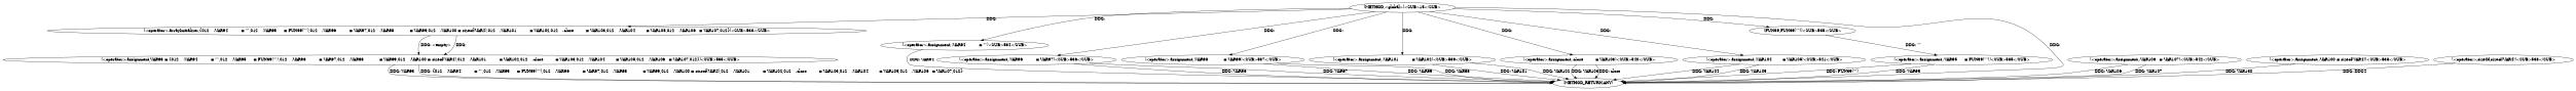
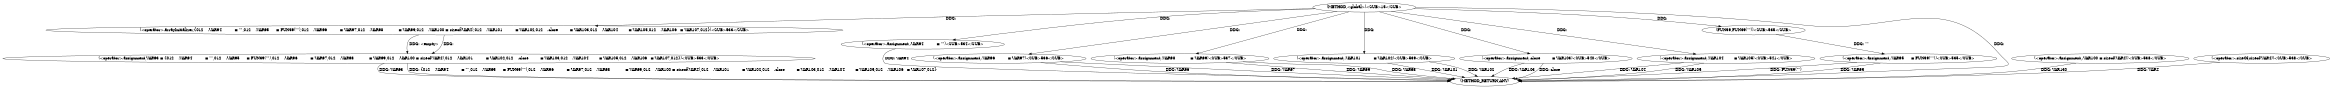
  digraph {
    n1 [label="(METHOD,&lt;global&gt;)<SUB>15</SUB>"]
    n2 [label="(&lt;operator&gt;.arrayInitializer,{\012    .VAR94           = &quot;&quot;,\012    .VAR95      = FUN39(&quot;&quot;),\012    .VAR96           = VAR97,\012    .VAR98             = VAR99,\012    .VAR100 = sizeof(VAR4),\012    .VAR101           = VAR102,\012    .close          = VAR103,\012    .VAR104         = VAR105,\012    .VAR106   = VAR107,\012})<SUB>533</SUB>"]
    n3 [label="(&lt;operator&gt;.assignment,.VAR94           = &quot;&quot;)<SUB>534</SUB>"]
    n4 [label="(&lt;operator&gt;.assignment,.VAR96           = VAR97)<SUB>536</SUB>"]
    n5 [label="(&lt;operator&gt;.assignment,.VAR98             = VAR99)<SUB>537</SUB>"]
    n6 [label="(&lt;operator&gt;.assignment,.VAR101           = VAR102)<SUB>539</SUB>"]
    n7 [label="(&lt;operator&gt;.assignment,.close          = VAR103)<SUB>540</SUB>"]
    n8 [label="(&lt;operator&gt;.assignment,.VAR104         = VAR105)<SUB>541</SUB>"]
    n9 [label="(FUN39,FUN39(&quot;&quot;))<SUB>535</SUB>"]
    n10 [label="(METHOD_RETURN,ANY)"]
    n11 [label="(&lt;operator&gt;.assignment,VAR93 = {\012    .VAR94           = &quot;&quot;,\012    .VAR95      = FUN39(&quot;&quot;),\012    .VAR96           = VAR97,\012    .VAR98             = VAR99,\012    .VAR100 = sizeof(VAR4),\012    .VAR101           = VAR102,\012    .close          = VAR103,\012    .VAR104         = VAR105,\012    .VAR106   = VAR107,\012})<SUB>533</SUB>"]
-   n12 [label="(&lt;operator&gt;.assignment,.VAR106   = VAR107)<SUB>542</SUB>"]
    n13 [label="(&lt;operator&gt;.assignment,.VAR95      = FUN39(&quot;&quot;))<SUB>535</SUB>"]
    n14 [label="(&lt;operator&gt;.assignment,.VAR100 = sizeof(VAR4))<SUB>538</SUB>"]
    n15 [label="(&lt;operator&gt;.sizeOf,sizeof(VAR4))<SUB>538</SUB>"]
    n1 -> n2 [label="DDG: "]
    n1 -> n3 [label="DDG: "]
    n1 -> n4 [label="DDG: "]
    n1 -> n5 [label="DDG: "]
    n1 -> n6 [label="DDG: "]
    n1 -> n7 [label="DDG: "]
    n1 -> n8 [label="DDG: "]
    n1 -> n9 [label="DDG: "]
    n1 -> n10 [label="DDG: "]
    n2 -> n11 [label="DDG: &lt;empty&gt;"]
    n2 -> n11 [label="DDG: "]
    n3 -> n10 [label="DDG: VAR94"]
    n4 -> n10 [label="DDG: VAR96"]
    n4 -> n10 [label="DDG: VAR97"]
    n5 -> n10 [label="DDG: VAR99"]
    n5 -> n10 [label="DDG: VAR98"]
    n6 -> n10 [label="DDG: VAR101"]
    n6 -> n10 [label="DDG: VAR102"]
    n7 -> n10 [label="DDG: VAR103"]
    n7 -> n10 [label="DDG: close"]
    n8 -> n10 [label="DDG: VAR104"]
    n8 -> n10 [label="DDG: VAR105"]
    n9 -> n13 [label="DDG: &quot;&quot;"]
    n11 -> n10 [label="DDG: VAR93"]
    n11 -> n10 [label="DDG: {\012    .VAR94           = &quot;&quot;,\012    .VAR95      = FUN39(&quot;&quot;),\012    .VAR96           = VAR97,\012    .VAR98             = VAR99,\012    .VAR100 = sizeof(VAR4),\012    .VAR101           = VAR102,\012    .close          = VAR103,\012    .VAR104         = VAR105,\012    .VAR106   = VAR107,\012}"]
-   n12 -> n10 [label="DDG: VAR106"]
-   n12 -> n10 [label="DDG: VAR107"]
    n13 -> n10 [label="DDG: FUN39(&quot;&quot;)"]
    n13 -> n10 [label="DDG: VAR95"]
    n14 -> n10 [label="DDG: VAR130"]
-   n15 -> n10 [label="DDG: DDG4"]
+   n15 -> n10 [label="DDG: VAR4"]
  }
